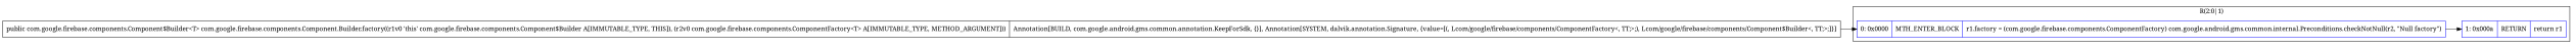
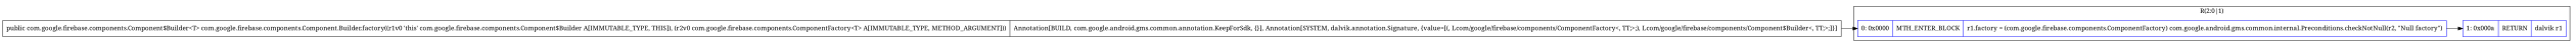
  digraph {
    rankdir=LR
    fontname="Noto Serif"
    node [color=blue shape=record fontname="Noto Serif"]
    edge [fontname="Noto Serif"]
    n1 [label="{0\:\ 0x0000|MTH_ENTER_BLOCK\l|r1.factory = (com.google.firebase.components.ComponentFactory) com.google.android.gms.common.internal.Preconditions.checkNotNull(r2, \"Null factory\")\l}"]
-   n2 [label="{1\:\ 0x000a|RETURN\l|return r1\l}"]
+   n2 [label="{1\:\ 0x000a|RETURN\l|dalvik r1\l}"]
    n3 [label="{public com.google.firebase.components.Component$Builder\<T\> com.google.firebase.components.Component.Builder.factory((r1v0 'this' com.google.firebase.components.Component$Builder A[IMMUTABLE_TYPE, THIS]), (r2v0 com.google.firebase.components.ComponentFactory\<T\> A[IMMUTABLE_TYPE, METHOD_ARGUMENT]))  | Annotation[BUILD, com.google.android.gms.common.annotation.KeepForSdk, \{\}], Annotation[SYSTEM, dalvik.annotation.Signature, \{value=[(, Lcom\/google\/firebase\/components\/ComponentFactory\<, TT;\>;), Lcom\/google\/firebase\/components\/Component$Builder\<, TT;\>;]\}]\l}" color=""]
    subgraph cluster_1 {
      label="R(2:0|1)"
      n1
      n2
    }
    n1 -> n2
    n3 -> n1
  }
